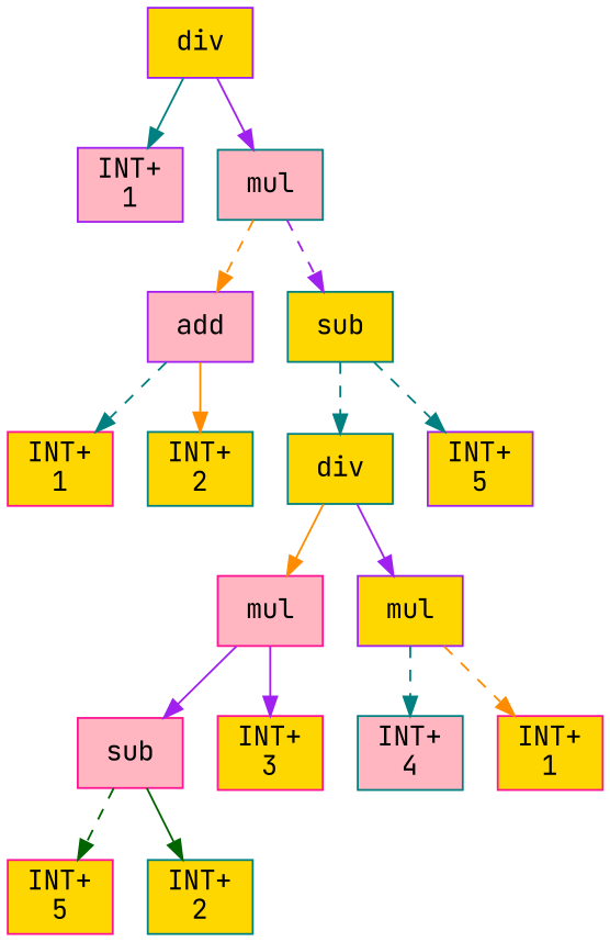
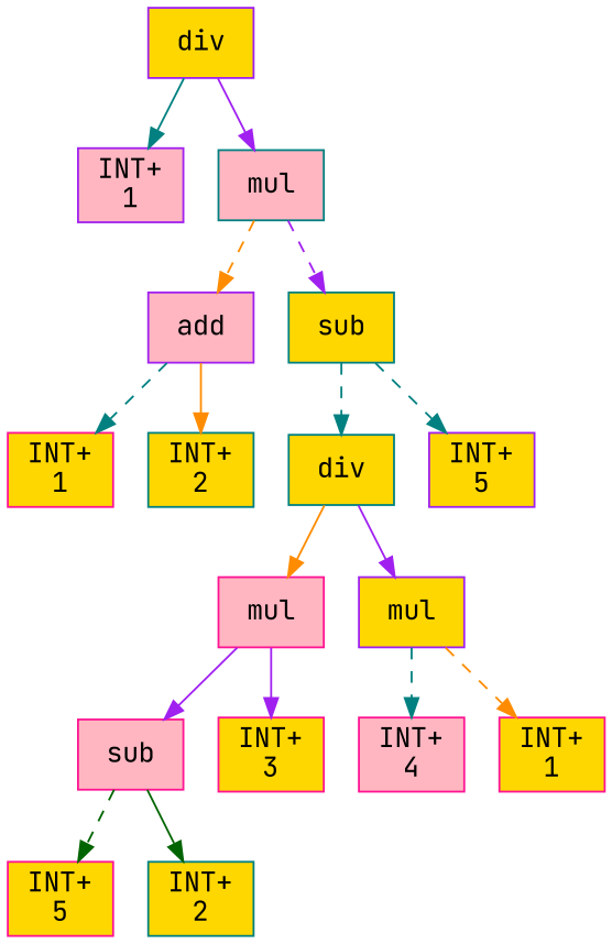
  digraph {
    fontname="JetBrains Mono"
    node [shape=box style=filled fillcolor=gold color=deeppink fontname="JetBrains Mono"]
    edge [color=teal style=solid fontname="JetBrains Mono"]
    n1 [label=div color=purple]
    n2 [label="INT+\n1" fillcolor=lightpink color=purple]
    n3 [label=mul fillcolor=lightpink color=teal]
    n4 [label=add fillcolor=lightpink color=purple]
    n5 [label=sub color=teal]
    n6 [label="INT+\n1"]
    n7 [label="INT+\n2" color=teal]
    n8 [label=div color=teal]
    n9 [label="INT+\n5" color=purple]
    n10 [label=mul fillcolor=lightpink]
    n11 [label=mul color=purple]
    n12 [label=sub fillcolor=lightpink]
    n13 [label="INT+\n3"]
    n14 [label="INT+\n5"]
    n15 [label="INT+\n2" color=teal]
-   n16 [label="INT+\n4" fillcolor=lightpink color=teal]
+   n16 [label="INT+\n4" fillcolor=lightpink]
    n17 [label="INT+\n1"]
    n1 -> n2
    n1 -> n3 [color=purple]
    n3 -> n4 [color=darkorange style=dashed]
    n3 -> n5 [color=purple style=dashed]
    n4 -> n6 [style=dashed]
    n4 -> n7 [color=darkorange]
    n5 -> n8 [style=dashed]
    n5 -> n9 [style=dashed]
    n8 -> n10 [color=darkorange]
    n8 -> n11 [color=purple]
    n10 -> n12 [color=purple]
    n10 -> n13 [color=purple]
    n11 -> n16 [style=dashed]
    n11 -> n17 [color=darkorange style=dashed]
    n12 -> n14 [color=darkgreen style=dashed]
    n12 -> n15 [color=darkgreen]
  }
